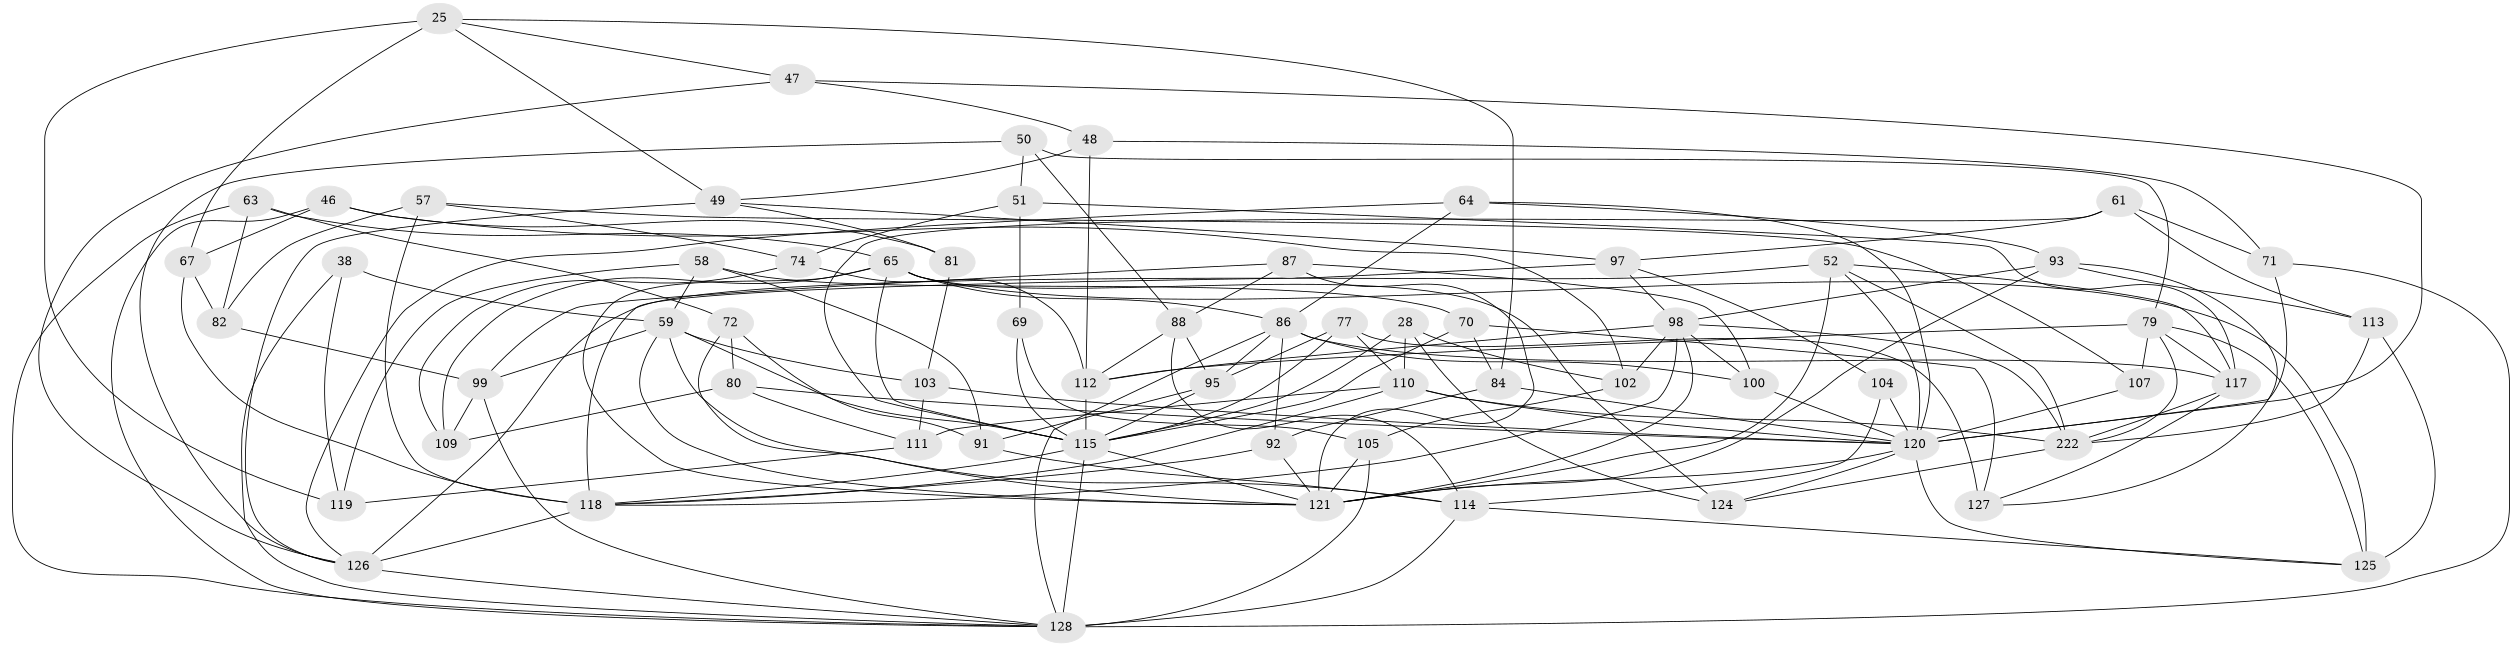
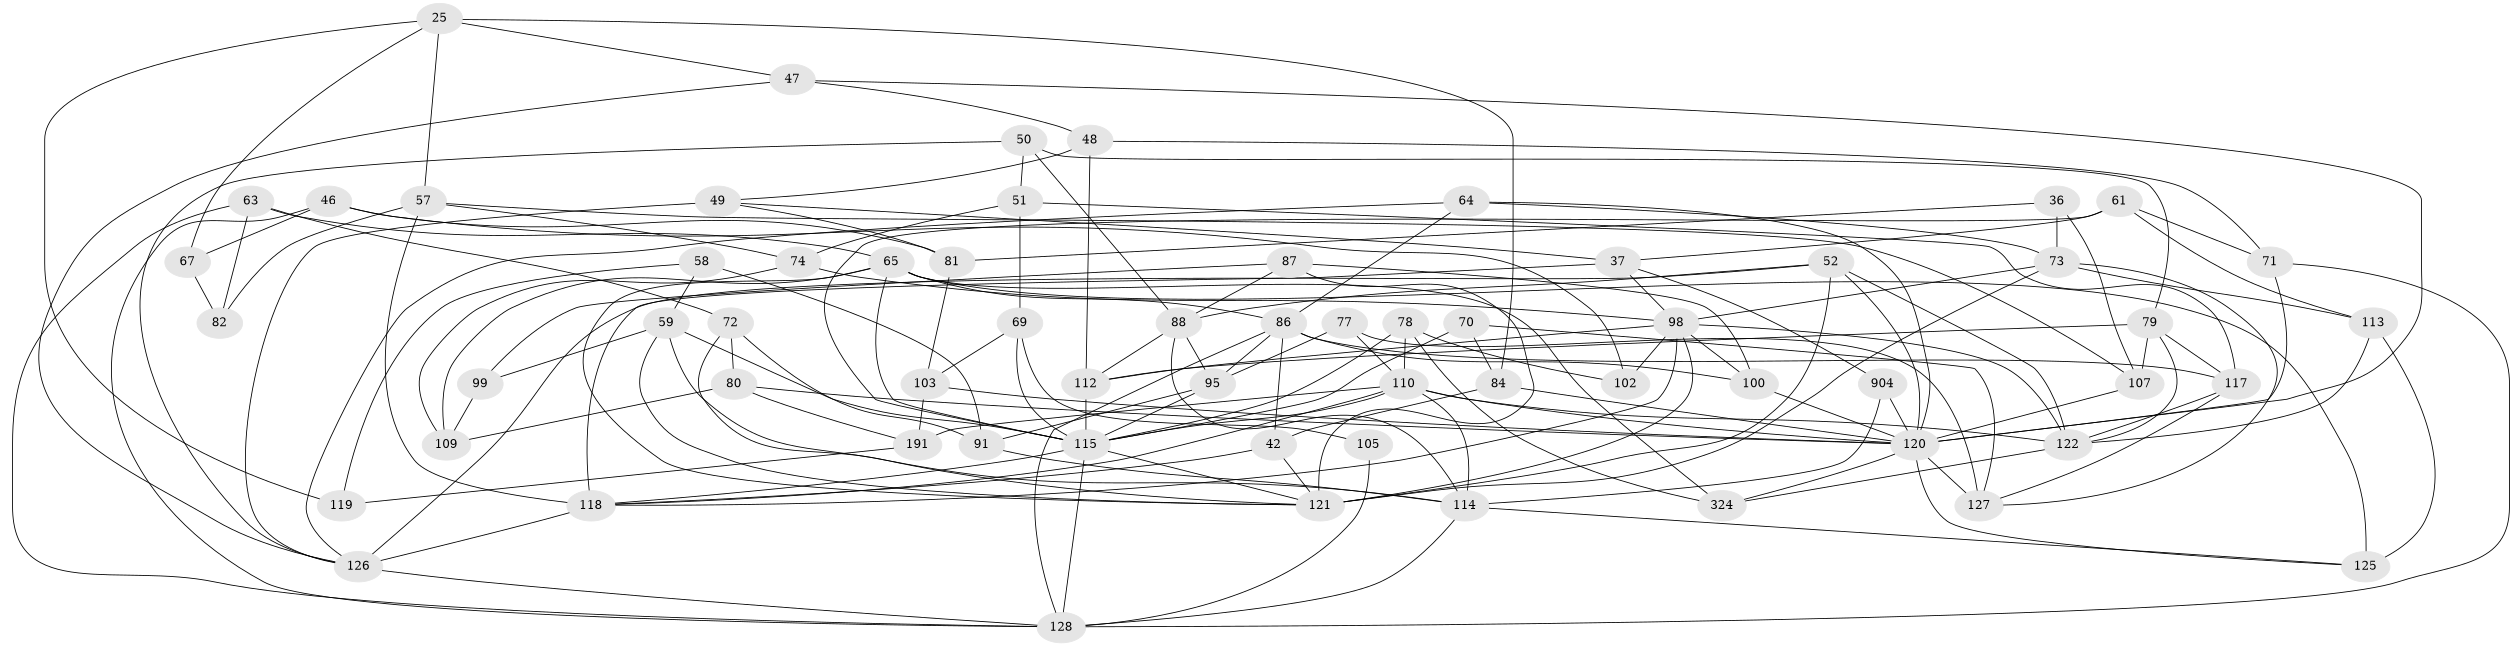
  graph {
    node [color=gray90 style=filled]
    25 [super="+10"]
    47
    49 [super="+28"]
    67
    84
    119
    48
    120 [super="+24+55+116"]
    126 [super="+19+123"]
    81
-   97 [super="+94"]
+   97 [super="+94" label=37]
    82
    118 [super="+89"]
-   92
-   73 [super="+60" label=93]
+   92 [label=42]
+   73 [super="+60"]
    121 [super="+34+108+56"]
    113
    127
    98 [super="+44"]
+   36
    107
    103
    59 [super="+4+16"]
    99 [super="+62"]
    114 [super="+15+85"]
    115 [super="+1+27+41"]
-   38
    128 [super="+6+68+101+106"]
    46
    102
    105
    71
    112 [super="+76"]
-   124
+   124 [label=324]
    125 [super="+66"]
-   104
+   104 [label=904]
    50
    51
    79 [super="+29"]
    88 [super="+13"]
    69
    74
    117 [super="+83"]
-   122 [super="+35+39" label=222]
+   122 [super="+35+39"]
    95
    109
    52 [super="+31"]
    57
    58
    70
    91
    61
    65 [super="+8+11"]
    86 [super="+54"]
    63
    n56 [label=72]
    80
    64
    100 [super="+72"]
-   111
+   111 [label=191]
    77
    110 [super="+93"]
-   78 [label=28]
+   78
    87
    25 -- 47
-   25 -- 49 [weight=2]
+   25 -- 57 [weight=2]
    25 -- 67
    25 -- 84
    25 -- 119
    47 -- 48
    47 -- 120
    47 -- 126
    49 -- 126
    49 -- 81
    49 -- 97
    67 -- 82
-   67 -- 118
    84 -- 120
    84 -- 92
    48 -- 49
    48 -- 71
    48 -- 112
-   120 -- 121 [weight=2]
+   120 -- 127 [weight=2]
    120 -- 124
    120 -- 125
    126 -- 128
    81 -- 103
    97 -- 118 [weight=2]
    97 -- 98
    97 -- 104
-   82 -- 99
    118 -- 126 [weight=2]
    92 -- 118
    92 -- 121
    73 -- 121 [weight=2]
    73 -- 113
    73 -- 127
    73 -- 98
    113 -- 125
    113 -- 122
    98 -- 118
    98 -- 121
    98 -- 102
    98 -- 112
    98 -- 122 [weight=2]
    98 -- 100
+   36 -- 81
+   36 -- 73 [weight=2]
+   36 -- 107
    107 -- 120
    103 -- 120
    103 -- 111
    59 -- 121 [weight=2]
    59 -- 99 [weight=2]
    59 -- 114
    59 -- 115 [weight=2]
-   99 -- 128
    99 -- 109
    114 -- 128
    114 -- 125
    115 -- 118
    115 -- 121
    115 -- 128 [weight=3]
-   38 -- 119
-   38 -- 59 [weight=2]
-   38 -- 128
    46 -- 67
    46 -- 81
    46 -- 128
    46 -- 102
-   102 -- 105
-   105 -- 121
    105 -- 128
    71 -- 120
    71 -- 128
    112 -- 115 [weight=2]
    104 -- 120
    104 -- 114
    50 -- 126
    50 -- 51
    50 -- 79
    50 -- 88
    51 -- 69
    51 -- 74
    51 -- 117
    79 -- 107
    79 -- 112 [weight=2]
-   79 -- 125
    79 -- 117 [weight=2]
    79 -- 122
    88 -- 114
    88 -- 112 [weight=2]
    88 -- 95
-   59 -- 103
+   69 -- 103
    69 -- 115
    69 -- 105
-   74 -- 112
+   74 -- 98
    74 -- 109
    117 -- 127
    117 -- 122
    122 -- 124
    95 -- 115
    95 -- 91
    52 -- 120
    52 -- 126
    52 -- 121
-   52 -- 117 [weight=2]
+   52 -- 88 [weight=2]
    52 -- 122
    57 -- 82
    57 -- 118
    57 -- 107
    57 -- 74
    58 -- 119
    58 -- 59
-   58 -- 70
    58 -- 91
    70 -- 84
    70 -- 127
    70 -- 115
    91 -- 114
    61 -- 97
    61 -- 113
    61 -- 115
    61 -- 71
    65 -- 121
    65 -- 115 [weight=3]
    65 -- 124
    65 -- 125 [weight=2]
    65 -- 109
    65 -- 86
    86 -- 92
    86 -- 128
    86 -- 117 [weight=3]
    86 -- 95
    86 -- 100 [weight=2]
    63 -- 82
    63 -- 128
    63 -- 65
    63 -- n56
    n56 -- 121
    n56 -- 91
    n56 -- 80
    80 -- 120
    80 -- 109
    80 -- 111
    64 -- 120
    64 -- 126
    64 -- 73
    64 -- 86
    100 -- 120 [weight=3]
    111 -- 119
    77 -- 127
    77 -- 95
    77 -- 110
    110 -- 120 [weight=2]
    110 -- 118
-   77 -- 115
+   110 -- 114 [weight=2]
+   110 -- 115
    110 -- 122
    110 -- 111
    78 -- 115
    78 -- 102
    78 -- 124
    78 -- 110
    87 -- 121
    87 -- 99
    87 -- 88
    87 -- 100
  }
